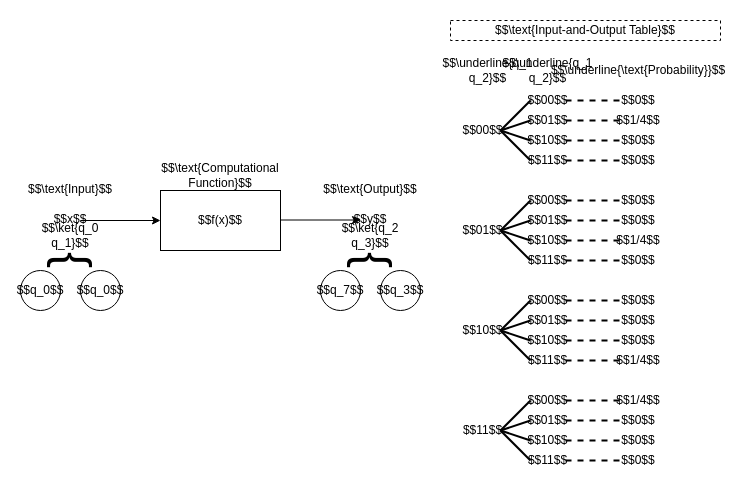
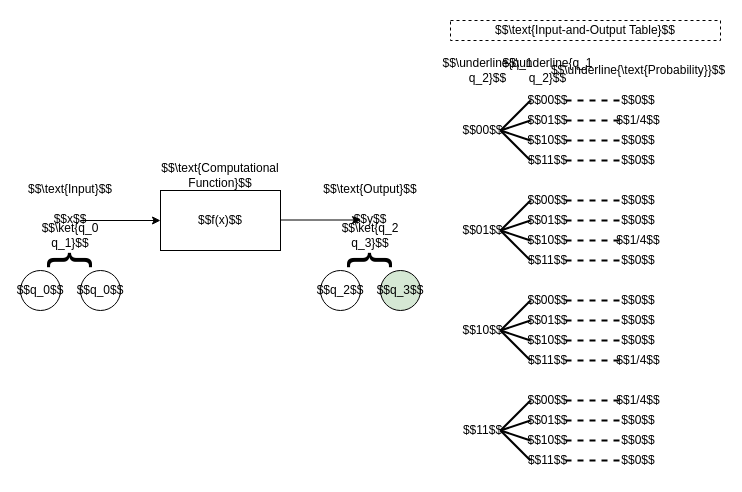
  <mxCell id="0" />
  <mxCell id="1" parent="0" />
  <mxCell id="2" value="$$f(x)$$" style="rounded=0;whiteSpace=wrap;html=1;" vertex="1" parent="1"><mxGeometry x="160" y="190" width="120" height="60" as="geometry" /></mxCell>
  <mxCell id="3" value="" style="endArrow=classic;html=1;rounded=0;entryX=0;entryY=0.5;entryDx=0;entryDy=0;" edge="1" parent="1" target="2"><mxGeometry width="50" height="50" relative="1" as="geometry"><mxPoint x="80" y="220" as="sourcePoint" /><mxPoint x="140" y="220" as="targetPoint" /></mxGeometry></mxCell>
  <mxCell id="4" value="" style="endArrow=classic;html=1;rounded=0;entryX=0;entryY=0.5;entryDx=0;entryDy=0;" edge="1" parent="1"><mxGeometry width="50" height="50" relative="1" as="geometry"><mxPoint x="280" y="219.5" as="sourcePoint" /><mxPoint x="360" y="219.5" as="targetPoint" /></mxGeometry></mxCell>
  <mxCell id="5" value="$$x$$" style="text;html=1;align=center;verticalAlign=middle;whiteSpace=wrap;rounded=0;" vertex="1" parent="1"><mxGeometry x="60" y="204" width="20" height="30" as="geometry" /></mxCell>
  <mxCell id="6" value="$$y$$" style="text;html=1;align=center;verticalAlign=middle;whiteSpace=wrap;rounded=0;" vertex="1" parent="1"><mxGeometry x="360" y="204" width="20" height="30" as="geometry" /></mxCell>
  <mxCell id="7" value="$$\ket{q_0 q_1}$$" style="text;html=1;align=center;verticalAlign=middle;whiteSpace=wrap;rounded=0;" vertex="1" parent="1"><mxGeometry x="60" y="220" width="20" height="30" as="geometry" /></mxCell>
  <mxCell id="8" value="$$\ket{q_2 q_3}$$" style="text;html=1;align=center;verticalAlign=middle;whiteSpace=wrap;rounded=0;" vertex="1" parent="1"><mxGeometry x="360" y="220" width="20" height="30" as="geometry" /></mxCell>
  <mxCell id="9" value="&lt;font style=&quot;font-size: 48px;&quot;&gt;}&lt;/font&gt;" style="text;html=1;align=center;verticalAlign=middle;whiteSpace=wrap;rounded=0;rotation=-90;" vertex="1" parent="1"><mxGeometry x="50" y="220" width="30" height="80" as="geometry" /></mxCell>
  <mxCell id="10" value="&lt;font style=&quot;font-size: 48px;&quot;&gt;}&lt;/font&gt;" style="text;html=1;align=center;verticalAlign=middle;whiteSpace=wrap;rounded=0;rotation=-90;" vertex="1" parent="1"><mxGeometry x="350" y="220" width="30" height="80" as="geometry" /></mxCell>
  <mxCell id="11" value="$$q_0$$" style="ellipse;whiteSpace=wrap;html=1;aspect=fixed;" vertex="1" parent="1"><mxGeometry x="20" y="270" width="40" height="40" as="geometry" /></mxCell>
  <mxCell id="12" value="$$q_0$$" style="ellipse;whiteSpace=wrap;html=1;aspect=fixed;" vertex="1" parent="1"><mxGeometry x="80" y="270" width="40" height="40" as="geometry" /></mxCell>
- <mxCell id="13" value="$$q_7$$" style="ellipse;whiteSpace=wrap;html=1;aspect=fixed;" vertex="1" parent="1"><mxGeometry x="320" y="270" width="40" height="40" as="geometry" /></mxCell>
- <mxCell id="14" value="$$q_3$$" style="ellipse;whiteSpace=wrap;html=1;aspect=fixed;" vertex="1" parent="1"><mxGeometry x="380" y="270" width="40" height="40" as="geometry" /></mxCell>
+ <mxCell id="13" value="$$q_2$$" style="ellipse;whiteSpace=wrap;html=1;aspect=fixed;" vertex="1" parent="1"><mxGeometry x="320" y="270" width="40" height="40" as="geometry" /></mxCell>
+ <mxCell id="14" value="$$q_3$$" style="ellipse;whiteSpace=wrap;html=1;aspect=fixed;fillColor=#d5e8d4;" vertex="1" parent="1"><mxGeometry x="380" y="270" width="40" height="40" as="geometry" /></mxCell>
  <mxCell id="15" value="$$\text{Input}$$" style="text;html=1;align=center;verticalAlign=middle;whiteSpace=wrap;rounded=0;" vertex="1" parent="1"><mxGeometry x="40" y="174" width="60" height="30" as="geometry" /></mxCell>
  <mxCell id="16" value="$$\text{Output}$$" style="text;html=1;align=center;verticalAlign=middle;whiteSpace=wrap;rounded=0;" vertex="1" parent="1"><mxGeometry x="340" y="174" width="60" height="30" as="geometry" /></mxCell>
  <mxCell id="17" value="$$\underline{q_1 q_2}$$" style="text;html=1;align=center;verticalAlign=middle;whiteSpace=wrap;rounded=0;" vertex="1" parent="1"><mxGeometry x="470" y="50" width="35" height="40" as="geometry" /></mxCell>
  <mxCell id="18" value="$$\underline{q_1 q_2}$$" style="text;html=1;align=center;verticalAlign=middle;whiteSpace=wrap;rounded=0;" vertex="1" parent="1"><mxGeometry x="530" y="50" width="35" height="40" as="geometry" /></mxCell>
  <mxCell id="19" value="$$00$$" style="text;html=1;align=center;verticalAlign=middle;whiteSpace=wrap;rounded=0;" vertex="1" parent="1"><mxGeometry x="465" y="110" width="35" height="40" as="geometry" /></mxCell>
  <mxCell id="20" value="$$01$$" style="text;html=1;align=center;verticalAlign=middle;whiteSpace=wrap;rounded=0;" vertex="1" parent="1"><mxGeometry x="465" y="210" width="35" height="40" as="geometry" /></mxCell>
  <mxCell id="21" value="$$10$$" style="text;html=1;align=center;verticalAlign=middle;whiteSpace=wrap;rounded=0;" vertex="1" parent="1"><mxGeometry x="465" y="310" width="35" height="40" as="geometry" /></mxCell>
  <mxCell id="22" value="$$11$$" style="text;html=1;align=center;verticalAlign=middle;whiteSpace=wrap;rounded=0;" vertex="1" parent="1"><mxGeometry x="465" y="410" width="35" height="40" as="geometry" /></mxCell>
  <mxCell id="23" value="$$00$$" style="text;html=1;align=center;verticalAlign=middle;whiteSpace=wrap;rounded=0;" vertex="1" parent="1"><mxGeometry x="530" y="90" width="35" height="20" as="geometry" /></mxCell>
  <mxCell id="24" value="$$01$$" style="text;html=1;align=center;verticalAlign=middle;whiteSpace=wrap;rounded=0;" vertex="1" parent="1"><mxGeometry x="530" y="110" width="35" height="20" as="geometry" /></mxCell>
  <mxCell id="25" value="$$10$$" style="text;html=1;align=center;verticalAlign=middle;whiteSpace=wrap;rounded=0;" vertex="1" parent="1"><mxGeometry x="530" y="130" width="35" height="20" as="geometry" /></mxCell>
  <mxCell id="26" value="$$11$$" style="text;html=1;align=center;verticalAlign=middle;whiteSpace=wrap;rounded=0;" vertex="1" parent="1"><mxGeometry x="530" y="150" width="35" height="20" as="geometry" /></mxCell>
  <mxCell id="27" value="$$00$$" style="text;html=1;align=center;verticalAlign=middle;whiteSpace=wrap;rounded=0;" vertex="1" parent="1"><mxGeometry x="530" y="190" width="35" height="20" as="geometry" /></mxCell>
  <mxCell id="28" value="$$01$$" style="text;html=1;align=center;verticalAlign=middle;whiteSpace=wrap;rounded=0;" vertex="1" parent="1"><mxGeometry x="530" y="210" width="35" height="20" as="geometry" /></mxCell>
  <mxCell id="29" value="$$10$$" style="text;html=1;align=center;verticalAlign=middle;whiteSpace=wrap;rounded=0;" vertex="1" parent="1"><mxGeometry x="530" y="230" width="35" height="20" as="geometry" /></mxCell>
  <mxCell id="30" value="$$11$$" style="text;html=1;align=center;verticalAlign=middle;whiteSpace=wrap;rounded=0;" vertex="1" parent="1"><mxGeometry x="530" y="250" width="35" height="20" as="geometry" /></mxCell>
  <mxCell id="31" value="$$00$$" style="text;html=1;align=center;verticalAlign=middle;whiteSpace=wrap;rounded=0;" vertex="1" parent="1"><mxGeometry x="530" y="290" width="35" height="20" as="geometry" /></mxCell>
  <mxCell id="32" value="$$01$$" style="text;html=1;align=center;verticalAlign=middle;whiteSpace=wrap;rounded=0;" vertex="1" parent="1"><mxGeometry x="530" y="310" width="35" height="20" as="geometry" /></mxCell>
  <mxCell id="33" value="$$10$$" style="text;html=1;align=center;verticalAlign=middle;whiteSpace=wrap;rounded=0;" vertex="1" parent="1"><mxGeometry x="530" y="330" width="35" height="20" as="geometry" /></mxCell>
  <mxCell id="34" value="$$11$$" style="text;html=1;align=center;verticalAlign=middle;whiteSpace=wrap;rounded=0;" vertex="1" parent="1"><mxGeometry x="530" y="350" width="35" height="20" as="geometry" /></mxCell>
  <mxCell id="35" value="$$00$$" style="text;html=1;align=center;verticalAlign=middle;whiteSpace=wrap;rounded=0;" vertex="1" parent="1"><mxGeometry x="530" y="390" width="35" height="20" as="geometry" /></mxCell>
  <mxCell id="36" value="$$01$$" style="text;html=1;align=center;verticalAlign=middle;whiteSpace=wrap;rounded=0;" vertex="1" parent="1"><mxGeometry x="530" y="410" width="35" height="20" as="geometry" /></mxCell>
  <mxCell id="37" value="$$10$$" style="text;html=1;align=center;verticalAlign=middle;whiteSpace=wrap;rounded=0;" vertex="1" parent="1"><mxGeometry x="530" y="430" width="35" height="20" as="geometry" /></mxCell>
  <mxCell id="38" value="$$11$$" style="text;html=1;align=center;verticalAlign=middle;whiteSpace=wrap;rounded=0;" vertex="1" parent="1"><mxGeometry x="530" y="450" width="35" height="20" as="geometry" /></mxCell>
  <mxCell id="39" value="" style="endArrow=none;html=1;rounded=0;exitX=1;exitY=0.5;exitDx=0;exitDy=0;entryX=0;entryY=0.5;entryDx=0;entryDy=0;strokeWidth=2" edge="1" parent="1" source="19" target="23"><mxGeometry width="50" height="50" relative="1" as="geometry"><mxPoint x="540" y="240" as="sourcePoint" /><mxPoint x="590" y="190" as="targetPoint" /></mxGeometry></mxCell>
  <mxCell id="40" value="" style="endArrow=none;html=1;rounded=0;exitX=1;exitY=0.5;exitDx=0;exitDy=0;entryX=0;entryY=0.5;entryDx=0;entryDy=0;strokeWidth=2" edge="1" parent="1" source="19" target="24"><mxGeometry width="50" height="50" relative="1" as="geometry"><mxPoint x="510" y="140" as="sourcePoint" /><mxPoint x="540" y="110" as="targetPoint" /></mxGeometry></mxCell>
  <mxCell id="41" value="" style="endArrow=none;html=1;rounded=0;exitX=1;exitY=0.5;exitDx=0;exitDy=0;entryX=0;entryY=0.5;entryDx=0;entryDy=0;strokeWidth=2" edge="1" parent="1" source="19" target="25"><mxGeometry width="50" height="50" relative="1" as="geometry"><mxPoint x="520" y="150" as="sourcePoint" /><mxPoint x="550" y="120" as="targetPoint" /></mxGeometry></mxCell>
  <mxCell id="42" value="" style="endArrow=none;html=1;rounded=0;entryX=0;entryY=0.5;entryDx=0;entryDy=0;strokeWidth=2" edge="1" parent="1" target="26"><mxGeometry width="50" height="50" relative="1" as="geometry"><mxPoint x="500" y="130" as="sourcePoint" /><mxPoint x="560" y="130" as="targetPoint" /></mxGeometry></mxCell>
  <mxCell id="43" value="" style="group" vertex="1" connectable="0" parent="1"><mxGeometry x="500" y="200" width="30" height="60" as="geometry" /></mxCell>
  <mxCell id="44" value="" style="endArrow=none;html=1;rounded=0;exitX=1;exitY=0.5;exitDx=0;exitDy=0;entryX=0;entryY=0.5;entryDx=0;entryDy=0;strokeWidth=2" edge="1" parent="43"><mxGeometry width="50" height="50" relative="1" as="geometry"><mxPoint y="30" as="sourcePoint" /><mxPoint x="30" as="targetPoint" /></mxGeometry></mxCell>
  <mxCell id="45" value="" style="endArrow=none;html=1;rounded=0;exitX=1;exitY=0.5;exitDx=0;exitDy=0;entryX=0;entryY=0.5;entryDx=0;entryDy=0;strokeWidth=2" edge="1" parent="43"><mxGeometry width="50" height="50" relative="1" as="geometry"><mxPoint y="30" as="sourcePoint" /><mxPoint x="30" y="20" as="targetPoint" /></mxGeometry></mxCell>
  <mxCell id="46" value="" style="endArrow=none;html=1;rounded=0;exitX=1;exitY=0.5;exitDx=0;exitDy=0;entryX=0;entryY=0.5;entryDx=0;entryDy=0;strokeWidth=2" edge="1" parent="43"><mxGeometry width="50" height="50" relative="1" as="geometry"><mxPoint y="30" as="sourcePoint" /><mxPoint x="30" y="40" as="targetPoint" /></mxGeometry></mxCell>
  <mxCell id="47" value="" style="endArrow=none;html=1;rounded=0;entryX=0;entryY=0.5;entryDx=0;entryDy=0;strokeWidth=2" edge="1" parent="43"><mxGeometry width="50" height="50" relative="1" as="geometry"><mxPoint y="30" as="sourcePoint" /><mxPoint x="30" y="60" as="targetPoint" /></mxGeometry></mxCell>
  <mxCell id="48" value="" style="group" vertex="1" connectable="0" parent="1"><mxGeometry x="500" y="300" width="30" height="60" as="geometry" /></mxCell>
  <mxCell id="49" value="" style="endArrow=none;html=1;rounded=0;exitX=1;exitY=0.5;exitDx=0;exitDy=0;entryX=0;entryY=0.5;entryDx=0;entryDy=0;strokeWidth=2" edge="1" parent="48"><mxGeometry width="50" height="50" relative="1" as="geometry"><mxPoint y="30" as="sourcePoint" /><mxPoint x="30" as="targetPoint" /></mxGeometry></mxCell>
  <mxCell id="50" value="" style="endArrow=none;html=1;rounded=0;exitX=1;exitY=0.5;exitDx=0;exitDy=0;entryX=0;entryY=0.5;entryDx=0;entryDy=0;strokeWidth=2" edge="1" parent="48"><mxGeometry width="50" height="50" relative="1" as="geometry"><mxPoint y="30" as="sourcePoint" /><mxPoint x="30" y="20" as="targetPoint" /></mxGeometry></mxCell>
  <mxCell id="51" value="" style="endArrow=none;html=1;rounded=0;exitX=1;exitY=0.5;exitDx=0;exitDy=0;entryX=0;entryY=0.5;entryDx=0;entryDy=0;strokeWidth=2" edge="1" parent="48"><mxGeometry width="50" height="50" relative="1" as="geometry"><mxPoint y="30" as="sourcePoint" /><mxPoint x="30" y="40" as="targetPoint" /></mxGeometry></mxCell>
  <mxCell id="52" value="" style="endArrow=none;html=1;rounded=0;entryX=0;entryY=0.5;entryDx=0;entryDy=0;strokeWidth=2" edge="1" parent="48"><mxGeometry width="50" height="50" relative="1" as="geometry"><mxPoint y="30" as="sourcePoint" /><mxPoint x="30" y="60" as="targetPoint" /></mxGeometry></mxCell>
  <mxCell id="53" value="" style="group" vertex="1" connectable="0" parent="1"><mxGeometry x="500" y="400" width="30" height="60" as="geometry" /></mxCell>
  <mxCell id="54" value="" style="endArrow=none;html=1;rounded=0;exitX=1;exitY=0.5;exitDx=0;exitDy=0;entryX=0;entryY=0.5;entryDx=0;entryDy=0;strokeWidth=2" edge="1" parent="53"><mxGeometry width="50" height="50" relative="1" as="geometry"><mxPoint y="30" as="sourcePoint" /><mxPoint x="30" as="targetPoint" /></mxGeometry></mxCell>
  <mxCell id="55" value="" style="endArrow=none;html=1;rounded=0;exitX=1;exitY=0.5;exitDx=0;exitDy=0;entryX=0;entryY=0.5;entryDx=0;entryDy=0;strokeWidth=2" edge="1" parent="53"><mxGeometry width="50" height="50" relative="1" as="geometry"><mxPoint y="30" as="sourcePoint" /><mxPoint x="30" y="20" as="targetPoint" /></mxGeometry></mxCell>
  <mxCell id="56" value="" style="endArrow=none;html=1;rounded=0;exitX=1;exitY=0.5;exitDx=0;exitDy=0;entryX=0;entryY=0.5;entryDx=0;entryDy=0;strokeWidth=2" edge="1" parent="53"><mxGeometry width="50" height="50" relative="1" as="geometry"><mxPoint y="30" as="sourcePoint" /><mxPoint x="30" y="40" as="targetPoint" /></mxGeometry></mxCell>
  <mxCell id="57" value="" style="endArrow=none;html=1;rounded=0;entryX=0;entryY=0.5;entryDx=0;entryDy=0;strokeWidth=2" edge="1" parent="53"><mxGeometry width="50" height="50" relative="1" as="geometry"><mxPoint y="30" as="sourcePoint" /><mxPoint x="30" y="60" as="targetPoint" /></mxGeometry></mxCell>
  <mxCell id="58" value="" style="group" vertex="1" connectable="0" parent="1"><mxGeometry x="565" y="90" width="87.5" height="80" as="geometry" /></mxCell>
  <mxCell id="59" value="$$0$$" style="text;html=1;align=center;verticalAlign=middle;whiteSpace=wrap;rounded=0;" vertex="1" parent="58"><mxGeometry x="57.5" width="30" height="20" as="geometry" /></mxCell>
  <mxCell id="60" value="" style="endArrow=none;html=1;rounded=0;strokeWidth=2;dashed=1;entryX=0;entryY=0.5;entryDx=0;entryDy=0;exitX=1;exitY=0.5;exitDx=0;exitDy=0;" edge="1" parent="58" source="23" target="59"><mxGeometry width="50" height="50" relative="1" as="geometry"><mxPoint x="5" y="9.5" as="sourcePoint" /><mxPoint x="45" y="9.5" as="targetPoint" /></mxGeometry></mxCell>
  <mxCell id="61" value="$$1/4$$" style="text;html=1;align=center;verticalAlign=middle;whiteSpace=wrap;rounded=0;" vertex="1" parent="58"><mxGeometry x="57.5" y="20" width="30" height="20" as="geometry" /></mxCell>
  <mxCell id="62" value="" style="endArrow=none;html=1;rounded=0;strokeWidth=2;dashed=1;entryX=0;entryY=0.5;entryDx=0;entryDy=0;exitX=1;exitY=0.5;exitDx=0;exitDy=0;" edge="1" parent="58" target="61"><mxGeometry width="50" height="50" relative="1" as="geometry"><mxPoint y="30" as="sourcePoint" /><mxPoint x="45" y="29.5" as="targetPoint" /></mxGeometry></mxCell>
  <mxCell id="63" value="$$0$$" style="text;html=1;align=center;verticalAlign=middle;whiteSpace=wrap;rounded=0;" vertex="1" parent="58"><mxGeometry x="57.5" y="40" width="30" height="20" as="geometry" /></mxCell>
  <mxCell id="64" value="" style="endArrow=none;html=1;rounded=0;strokeWidth=2;dashed=1;entryX=0;entryY=0.5;entryDx=0;entryDy=0;exitX=1;exitY=0.5;exitDx=0;exitDy=0;" edge="1" parent="58" target="63"><mxGeometry width="50" height="50" relative="1" as="geometry"><mxPoint y="50" as="sourcePoint" /><mxPoint x="45" y="49.5" as="targetPoint" /></mxGeometry></mxCell>
  <mxCell id="65" value="$$0$$" style="text;html=1;align=center;verticalAlign=middle;whiteSpace=wrap;rounded=0;" vertex="1" parent="58"><mxGeometry x="57.5" y="60" width="30" height="20" as="geometry" /></mxCell>
  <mxCell id="66" value="" style="endArrow=none;html=1;rounded=0;strokeWidth=2;dashed=1;entryX=0;entryY=0.5;entryDx=0;entryDy=0;exitX=1;exitY=0.5;exitDx=0;exitDy=0;" edge="1" parent="58" target="65"><mxGeometry width="50" height="50" relative="1" as="geometry"><mxPoint y="70" as="sourcePoint" /><mxPoint x="45" y="69.5" as="targetPoint" /></mxGeometry></mxCell>
  <mxCell id="67" value="$$0$$" style="text;html=1;align=center;verticalAlign=middle;whiteSpace=wrap;rounded=0;" vertex="1" parent="1"><mxGeometry x="622.5" y="190" width="30" height="20" as="geometry" /></mxCell>
  <mxCell id="68" value="" style="endArrow=none;html=1;rounded=0;strokeWidth=2;dashed=1;entryX=0;entryY=0.5;entryDx=0;entryDy=0;exitX=1;exitY=0.5;exitDx=0;exitDy=0;" edge="1" parent="1" target="67" source="27"><mxGeometry width="50" height="50" relative="1" as="geometry"><mxPoint x="570" y="199.5" as="sourcePoint" /><mxPoint x="610" y="199.5" as="targetPoint" /></mxGeometry></mxCell>
  <mxCell id="69" value="$$0$$" style="text;html=1;align=center;verticalAlign=middle;whiteSpace=wrap;rounded=0;" vertex="1" parent="1"><mxGeometry x="622.5" y="210" width="30" height="20" as="geometry" /></mxCell>
  <mxCell id="70" value="" style="endArrow=none;html=1;rounded=0;strokeWidth=2;dashed=1;entryX=0;entryY=0.5;entryDx=0;entryDy=0;exitX=1;exitY=0.5;exitDx=0;exitDy=0;" edge="1" parent="1" target="69"><mxGeometry width="50" height="50" relative="1" as="geometry"><mxPoint x="565" y="220" as="sourcePoint" /><mxPoint x="610" y="219.5" as="targetPoint" /></mxGeometry></mxCell>
  <mxCell id="71" value="$$1/4$$" style="text;html=1;align=center;verticalAlign=middle;whiteSpace=wrap;rounded=0;" vertex="1" parent="1"><mxGeometry x="622.5" y="230" width="30" height="20" as="geometry" /></mxCell>
  <mxCell id="72" value="" style="endArrow=none;html=1;rounded=0;strokeWidth=2;dashed=1;entryX=0;entryY=0.5;entryDx=0;entryDy=0;exitX=1;exitY=0.5;exitDx=0;exitDy=0;" edge="1" parent="1" target="71"><mxGeometry width="50" height="50" relative="1" as="geometry"><mxPoint x="565" y="240" as="sourcePoint" /><mxPoint x="610" y="239.5" as="targetPoint" /></mxGeometry></mxCell>
  <mxCell id="73" value="$$0$$" style="text;html=1;align=center;verticalAlign=middle;whiteSpace=wrap;rounded=0;" vertex="1" parent="1"><mxGeometry x="622.5" y="250" width="30" height="20" as="geometry" /></mxCell>
  <mxCell id="74" value="" style="endArrow=none;html=1;rounded=0;strokeWidth=2;dashed=1;entryX=0;entryY=0.5;entryDx=0;entryDy=0;exitX=1;exitY=0.5;exitDx=0;exitDy=0;" edge="1" parent="1" target="73"><mxGeometry width="50" height="50" relative="1" as="geometry"><mxPoint x="565" y="260" as="sourcePoint" /><mxPoint x="610" y="259.5" as="targetPoint" /></mxGeometry></mxCell>
  <mxCell id="75" value="$$0$$" style="text;html=1;align=center;verticalAlign=middle;whiteSpace=wrap;rounded=0;" vertex="1" parent="1"><mxGeometry x="622.5" y="290" width="30" height="20" as="geometry" /></mxCell>
  <mxCell id="76" value="" style="endArrow=none;html=1;rounded=0;strokeWidth=2;dashed=1;entryX=0;entryY=0.5;entryDx=0;entryDy=0;exitX=1;exitY=0.5;exitDx=0;exitDy=0;" edge="1" parent="1" target="75" source="31"><mxGeometry width="50" height="50" relative="1" as="geometry"><mxPoint x="570" y="299.5" as="sourcePoint" /><mxPoint x="610" y="299.5" as="targetPoint" /></mxGeometry></mxCell>
  <mxCell id="77" value="$$0$$" style="text;html=1;align=center;verticalAlign=middle;whiteSpace=wrap;rounded=0;" vertex="1" parent="1"><mxGeometry x="622.5" y="310" width="30" height="20" as="geometry" /></mxCell>
  <mxCell id="78" value="" style="endArrow=none;html=1;rounded=0;strokeWidth=2;dashed=1;entryX=0;entryY=0.5;entryDx=0;entryDy=0;exitX=1;exitY=0.5;exitDx=0;exitDy=0;" edge="1" parent="1" target="77"><mxGeometry width="50" height="50" relative="1" as="geometry"><mxPoint x="565" y="320" as="sourcePoint" /><mxPoint x="610" y="319.5" as="targetPoint" /></mxGeometry></mxCell>
  <mxCell id="79" value="$$0$$" style="text;html=1;align=center;verticalAlign=middle;whiteSpace=wrap;rounded=0;" vertex="1" parent="1"><mxGeometry x="622.5" y="330" width="30" height="20" as="geometry" /></mxCell>
  <mxCell id="80" value="" style="endArrow=none;html=1;rounded=0;strokeWidth=2;dashed=1;entryX=0;entryY=0.5;entryDx=0;entryDy=0;exitX=1;exitY=0.5;exitDx=0;exitDy=0;" edge="1" parent="1" target="79"><mxGeometry width="50" height="50" relative="1" as="geometry"><mxPoint x="565" y="340" as="sourcePoint" /><mxPoint x="610" y="339.5" as="targetPoint" /></mxGeometry></mxCell>
  <mxCell id="81" value="$$1/4$$" style="text;html=1;align=center;verticalAlign=middle;whiteSpace=wrap;rounded=0;" vertex="1" parent="1"><mxGeometry x="622.5" y="350" width="30" height="20" as="geometry" /></mxCell>
  <mxCell id="82" value="" style="endArrow=none;html=1;rounded=0;strokeWidth=2;dashed=1;entryX=0;entryY=0.5;entryDx=0;entryDy=0;exitX=1;exitY=0.5;exitDx=0;exitDy=0;" edge="1" parent="1" target="81"><mxGeometry width="50" height="50" relative="1" as="geometry"><mxPoint x="565" y="360" as="sourcePoint" /><mxPoint x="610" y="359.5" as="targetPoint" /></mxGeometry></mxCell>
  <mxCell id="83" value="$$1/4$$" style="text;html=1;align=center;verticalAlign=middle;whiteSpace=wrap;rounded=0;" vertex="1" parent="1"><mxGeometry x="622.5" y="390" width="30" height="20" as="geometry" /></mxCell>
  <mxCell id="84" value="" style="endArrow=none;html=1;rounded=0;strokeWidth=2;dashed=1;entryX=0;entryY=0.5;entryDx=0;entryDy=0;exitX=1;exitY=0.5;exitDx=0;exitDy=0;" edge="1" parent="1" target="83" source="35"><mxGeometry width="50" height="50" relative="1" as="geometry"><mxPoint x="570" y="399.5" as="sourcePoint" /><mxPoint x="610" y="399.5" as="targetPoint" /></mxGeometry></mxCell>
  <mxCell id="85" value="$$0$$" style="text;html=1;align=center;verticalAlign=middle;whiteSpace=wrap;rounded=0;" vertex="1" parent="1"><mxGeometry x="622.5" y="410" width="30" height="20" as="geometry" /></mxCell>
  <mxCell id="86" value="" style="endArrow=none;html=1;rounded=0;strokeWidth=2;dashed=1;entryX=0;entryY=0.5;entryDx=0;entryDy=0;exitX=1;exitY=0.5;exitDx=0;exitDy=0;" edge="1" parent="1" target="85"><mxGeometry width="50" height="50" relative="1" as="geometry"><mxPoint x="565" y="420" as="sourcePoint" /><mxPoint x="610" y="419.5" as="targetPoint" /></mxGeometry></mxCell>
  <mxCell id="87" value="$$0$$" style="text;html=1;align=center;verticalAlign=middle;whiteSpace=wrap;rounded=0;" vertex="1" parent="1"><mxGeometry x="622.5" y="430" width="30" height="20" as="geometry" /></mxCell>
  <mxCell id="88" value="" style="endArrow=none;html=1;rounded=0;strokeWidth=2;dashed=1;entryX=0;entryY=0.5;entryDx=0;entryDy=0;exitX=1;exitY=0.5;exitDx=0;exitDy=0;" edge="1" parent="1" target="87"><mxGeometry width="50" height="50" relative="1" as="geometry"><mxPoint x="565" y="440" as="sourcePoint" /><mxPoint x="610" y="439.5" as="targetPoint" /></mxGeometry></mxCell>
  <mxCell id="89" value="$$0$$" style="text;html=1;align=center;verticalAlign=middle;whiteSpace=wrap;rounded=0;" vertex="1" parent="1"><mxGeometry x="622.5" y="450" width="30" height="20" as="geometry" /></mxCell>
  <mxCell id="90" value="" style="endArrow=none;html=1;rounded=0;strokeWidth=2;dashed=1;entryX=0;entryY=0.5;entryDx=0;entryDy=0;exitX=1;exitY=0.5;exitDx=0;exitDy=0;" edge="1" parent="1" target="89"><mxGeometry width="50" height="50" relative="1" as="geometry"><mxPoint x="565" y="460" as="sourcePoint" /><mxPoint x="610" y="459.5" as="targetPoint" /></mxGeometry></mxCell>
  <mxCell id="91" value="$$\text{Computational Function}$$" style="text;html=1;align=center;verticalAlign=middle;whiteSpace=wrap;rounded=0;" vertex="1" parent="1"><mxGeometry x="140" y="160" width="160" height="30" as="geometry" /></mxCell>
  <mxCell id="92" value="$$\text{Input-and-Output Table}$$" style="rounded=0;whiteSpace=wrap;html=1;dashed=1" vertex="1" parent="1"><mxGeometry x="450" y="20" width="270" height="20" as="geometry" /></mxCell>
  <mxCell id="93" value="$$\underline{\text{Probability}}$$" style="text;html=1;align=center;verticalAlign=middle;whiteSpace=wrap;rounded=0;" vertex="1" parent="1"><mxGeometry x="607.5" y="55" width="60" height="30" as="geometry" /></mxCell>
